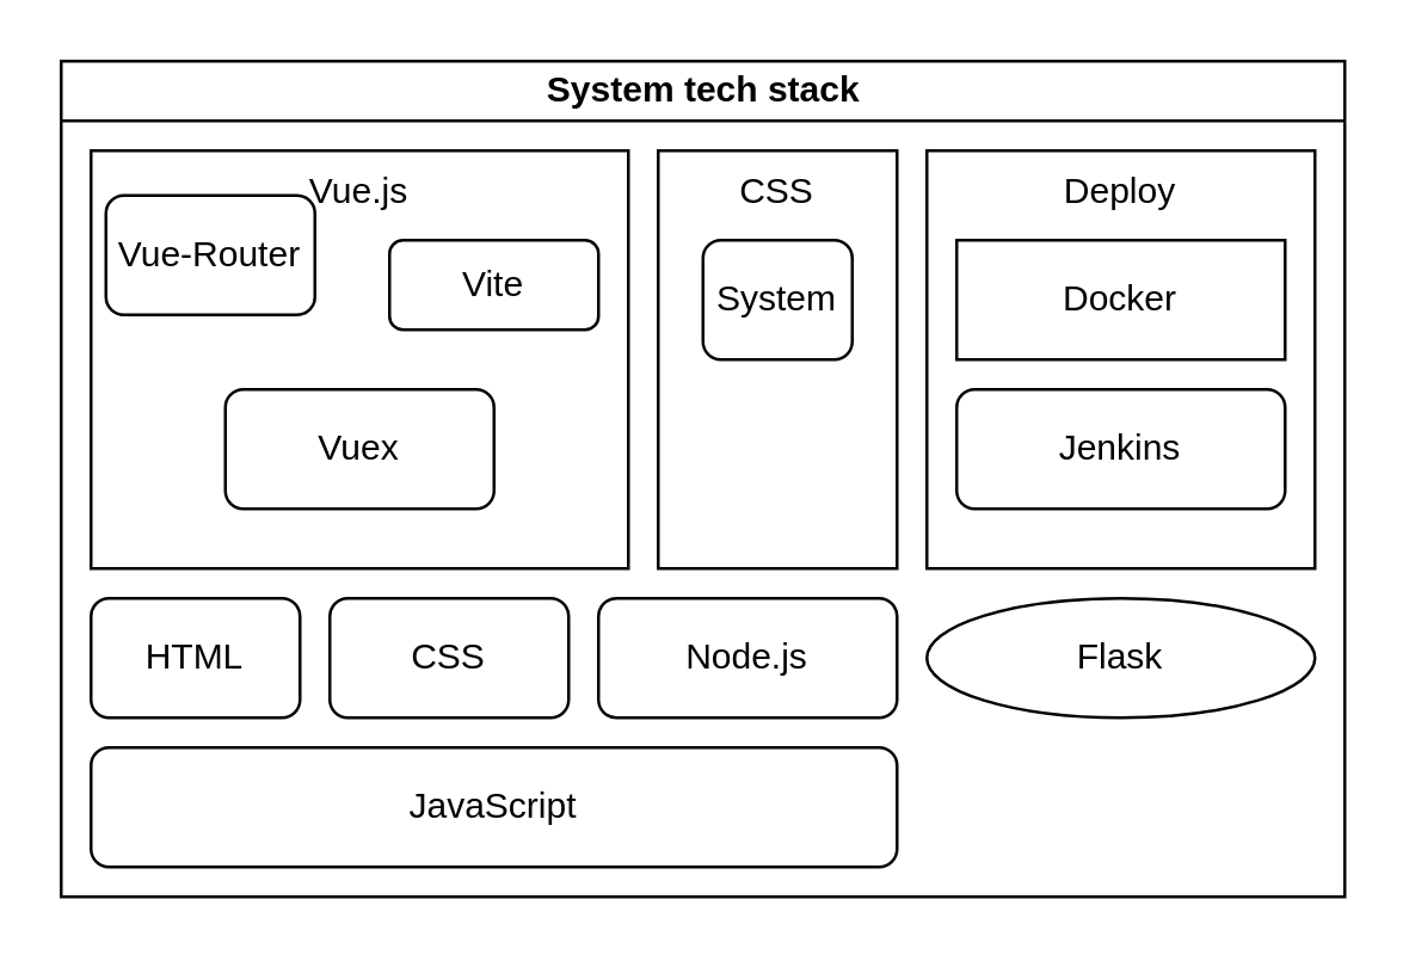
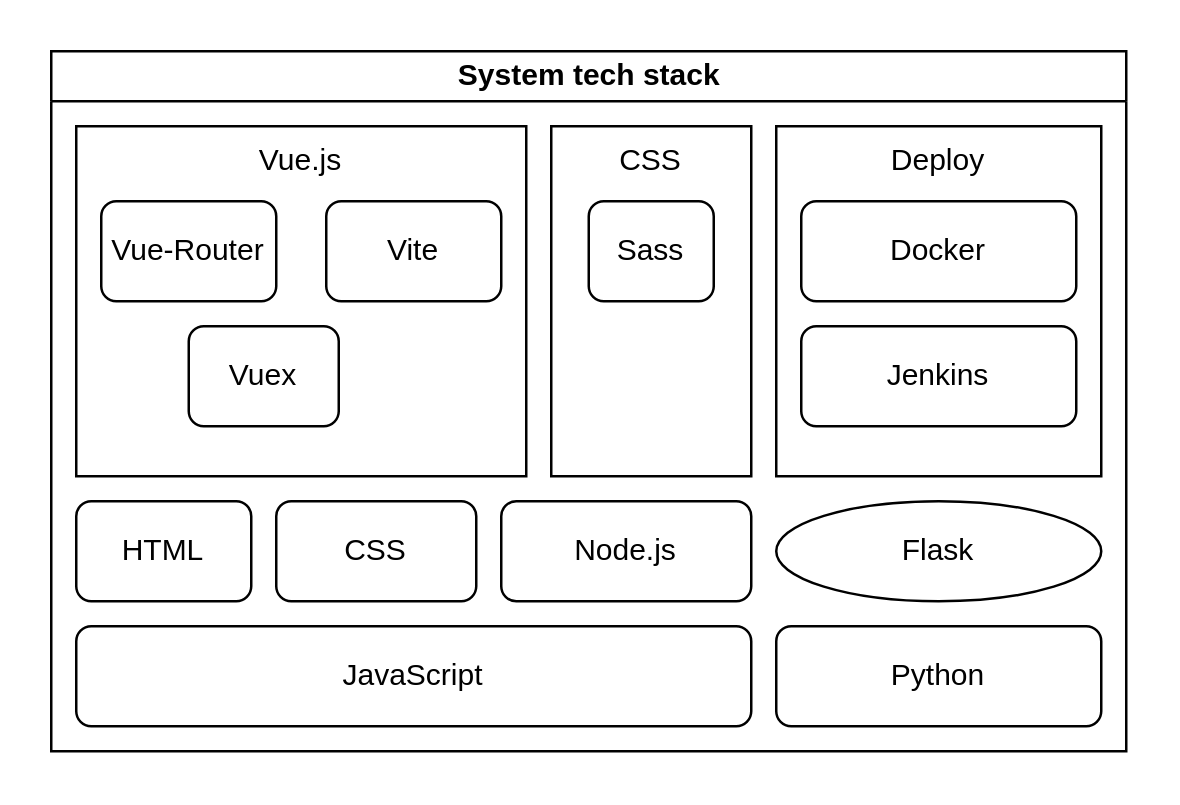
  <mxCell id="0" />
  <mxCell id="1" parent="0" />
  <mxCell id="2" value="System tech stack" style="swimlane;html=1;startSize=20;horizontal=1;containerType=tree;glass=0;" parent="1" vertex="1"><mxGeometry x="20" y="20" width="430" height="280" as="geometry" /></mxCell>
  <mxCell id="3" value="Vue.js" style="rounded=0;whiteSpace=wrap;html=1;labelPosition=center;verticalLabelPosition=middle;align=center;verticalAlign=top;" vertex="1" parent="2"><mxGeometry x="10" y="30" width="180" height="140" as="geometry" /></mxCell>
  <mxCell id="4" value="HTML" style="rounded=1;whiteSpace=wrap;html=1;" vertex="1" parent="2"><mxGeometry x="10" y="180" width="70" height="40" as="geometry" /></mxCell>
  <mxCell id="5" value="Node.js" style="rounded=1;whiteSpace=wrap;html=1;" vertex="1" parent="2"><mxGeometry x="180" y="180" width="100" height="40" as="geometry" /></mxCell>
  <mxCell id="6" value="JavaScript" style="rounded=1;whiteSpace=wrap;html=1;" vertex="1" parent="2"><mxGeometry x="10" y="230" width="270" height="40" as="geometry" /></mxCell>
  <mxCell id="7" value="CSS" style="rounded=1;whiteSpace=wrap;html=1;" vertex="1" parent="2"><mxGeometry x="90" y="180" width="80" height="40" as="geometry" /></mxCell>
  <mxCell id="8" value="CSS" style="rounded=0;whiteSpace=wrap;html=1;labelPosition=center;verticalLabelPosition=middle;align=center;verticalAlign=top;" vertex="1" parent="2"><mxGeometry x="200" y="30" width="80" height="140" as="geometry" /></mxCell>
+ <mxCell id="9" value="Python" style="rounded=1;whiteSpace=wrap;html=1;" vertex="1" parent="2"><mxGeometry x="290" y="230" width="130" height="40" as="geometry" /></mxCell>
  <mxCell id="10" value="Flask" style="ellipse;whiteSpace=wrap;html=1;" vertex="1" parent="2"><mxGeometry x="290" y="180" width="130" height="40" as="geometry" /></mxCell>
  <mxCell id="11" value="Deploy" style="rounded=0;whiteSpace=wrap;html=1;verticalAlign=top;" vertex="1" parent="2"><mxGeometry x="290" y="30" width="130" height="140" as="geometry" /></mxCell>
- <mxCell id="12" value="Vue-Router" style="rounded=1;whiteSpace=wrap;html=1;" vertex="1" parent="2"><mxGeometry x="15" y="45" width="70" height="40" as="geometry" /></mxCell>
- <mxCell id="13" value="Vuex" style="rounded=1;whiteSpace=wrap;html=1;" vertex="1" parent="2"><mxGeometry x="55" y="110" width="90" height="40" as="geometry" /></mxCell>
- <mxCell id="14" value="Vite" style="rounded=1;whiteSpace=wrap;html=1;" vertex="1" parent="2"><mxGeometry x="110" y="60" width="70" height="30" as="geometry" /></mxCell>
- <mxCell id="15" value="System" style="rounded=1;whiteSpace=wrap;html=1;" vertex="1" parent="2"><mxGeometry x="215" y="60" width="50" height="40" as="geometry" /></mxCell>
- <mxCell id="16" value="Docker" style="whiteSpace=wrap;html=1;rounded=0;" vertex="1" parent="2"><mxGeometry x="300" y="60" width="110" height="40" as="geometry" /></mxCell>
+ <mxCell id="12" value="Vue-Router" style="rounded=1;whiteSpace=wrap;html=1;" vertex="1" parent="2"><mxGeometry x="20" y="60" width="70" height="40" as="geometry" /></mxCell>
+ <mxCell id="13" value="Vuex" style="rounded=1;whiteSpace=wrap;html=1;" vertex="1" parent="2"><mxGeometry x="55" y="110" width="60" height="40" as="geometry" /></mxCell>
+ <mxCell id="14" value="Vite" style="rounded=1;whiteSpace=wrap;html=1;" vertex="1" parent="2"><mxGeometry x="110" y="60" width="70" height="40" as="geometry" /></mxCell>
+ <mxCell id="15" value="Sass" style="rounded=1;whiteSpace=wrap;html=1;" vertex="1" parent="2"><mxGeometry x="215" y="60" width="50" height="40" as="geometry" /></mxCell>
+ <mxCell id="16" value="Docker" style="rounded=1;whiteSpace=wrap;html=1;" vertex="1" parent="2"><mxGeometry x="300" y="60" width="110" height="40" as="geometry" /></mxCell>
  <mxCell id="17" value="Jenkins" style="rounded=1;whiteSpace=wrap;html=1;" vertex="1" parent="2"><mxGeometry x="300" y="110" width="110" height="40" as="geometry" /></mxCell>
